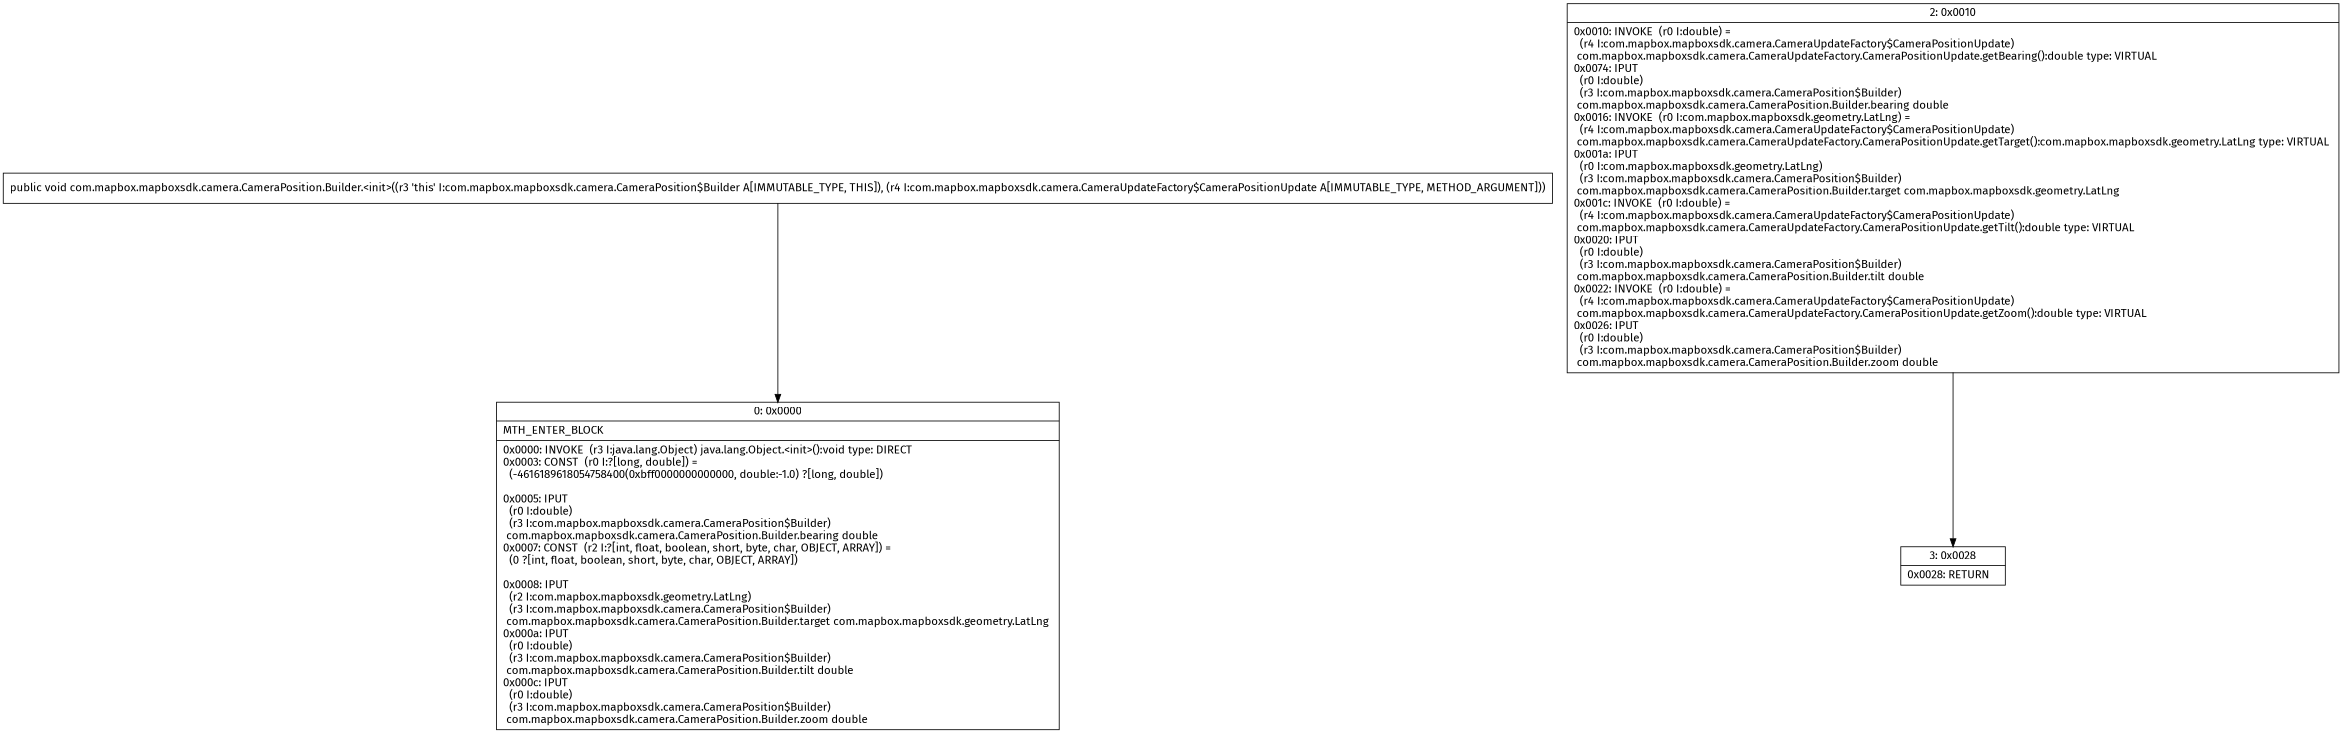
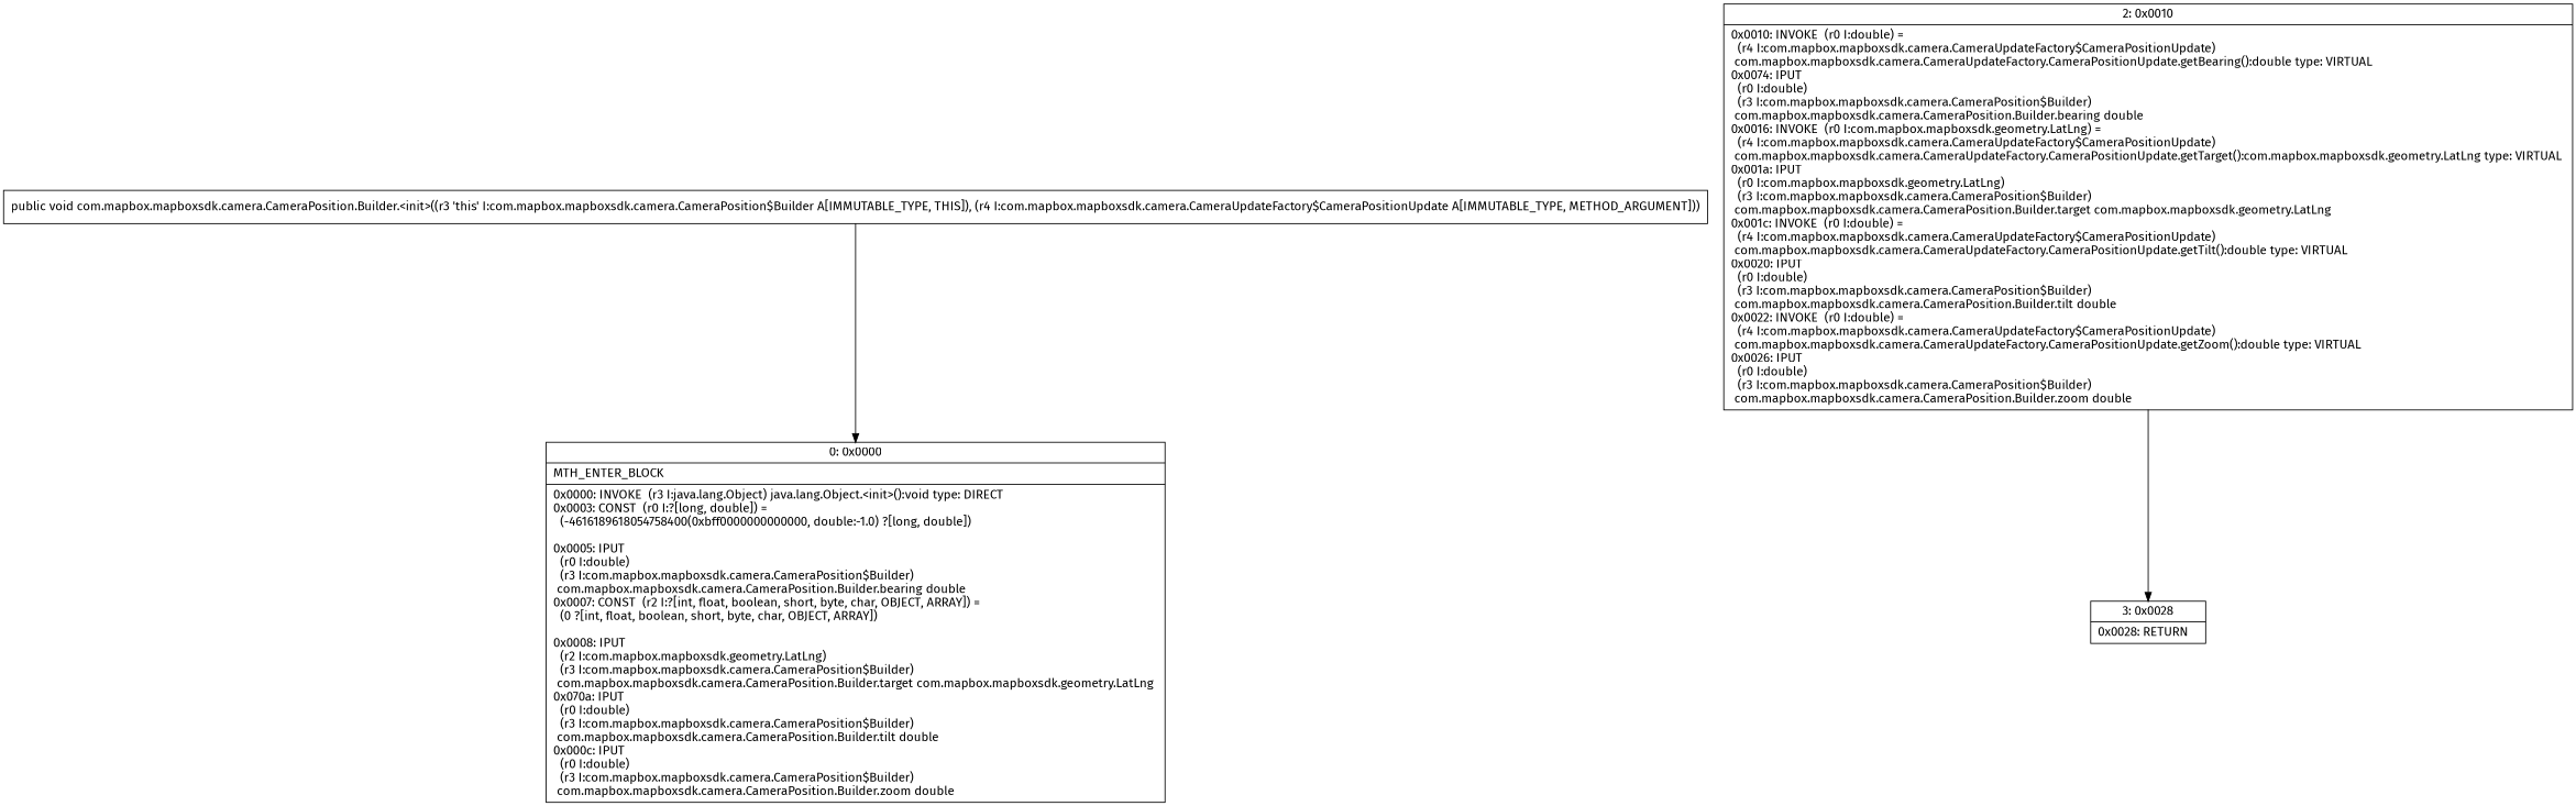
  digraph {
    fontname="Fira Sans"
    node [fontname="Fira Sans" shape=record]
    edge [fontname="Fira Sans"]
-   n1 [label="{0\:\ 0x0000|MTH_ENTER_BLOCK\l|0x0000: INVOKE  (r3 I:java.lang.Object) java.lang.Object.\<init\>():void type: DIRECT \l0x0003: CONST  (r0 I:?[long, double]) = \l  (\-4616189618054758400(0xbff0000000000000, double:\-1.0) ?[long, double])\l \l0x0005: IPUT  \l  (r0 I:double)\l  (r3 I:com.mapbox.mapboxsdk.camera.CameraPosition$Builder)\l com.mapbox.mapboxsdk.camera.CameraPosition.Builder.bearing double \l0x0007: CONST  (r2 I:?[int, float, boolean, short, byte, char, OBJECT, ARRAY]) = \l  (0 ?[int, float, boolean, short, byte, char, OBJECT, ARRAY])\l \l0x0008: IPUT  \l  (r2 I:com.mapbox.mapboxsdk.geometry.LatLng)\l  (r3 I:com.mapbox.mapboxsdk.camera.CameraPosition$Builder)\l com.mapbox.mapboxsdk.camera.CameraPosition.Builder.target com.mapbox.mapboxsdk.geometry.LatLng \l0x000a: IPUT  \l  (r0 I:double)\l  (r3 I:com.mapbox.mapboxsdk.camera.CameraPosition$Builder)\l com.mapbox.mapboxsdk.camera.CameraPosition.Builder.tilt double \l0x000c: IPUT  \l  (r0 I:double)\l  (r3 I:com.mapbox.mapboxsdk.camera.CameraPosition$Builder)\l com.mapbox.mapboxsdk.camera.CameraPosition.Builder.zoom double \l}"]
+   n1 [label="{0\:\ 0x0000|MTH_ENTER_BLOCK\l|0x0000: INVOKE  (r3 I:java.lang.Object) java.lang.Object.\<init\>():void type: DIRECT \l0x0003: CONST  (r0 I:?[long, double]) = \l  (\-4616189618054758400(0xbff0000000000000, double:\-1.0) ?[long, double])\l \l0x0005: IPUT  \l  (r0 I:double)\l  (r3 I:com.mapbox.mapboxsdk.camera.CameraPosition$Builder)\l com.mapbox.mapboxsdk.camera.CameraPosition.Builder.bearing double \l0x0007: CONST  (r2 I:?[int, float, boolean, short, byte, char, OBJECT, ARRAY]) = \l  (0 ?[int, float, boolean, short, byte, char, OBJECT, ARRAY])\l \l0x0008: IPUT  \l  (r2 I:com.mapbox.mapboxsdk.geometry.LatLng)\l  (r3 I:com.mapbox.mapboxsdk.camera.CameraPosition$Builder)\l com.mapbox.mapboxsdk.camera.CameraPosition.Builder.target com.mapbox.mapboxsdk.geometry.LatLng \l0x070a: IPUT  \l  (r0 I:double)\l  (r3 I:com.mapbox.mapboxsdk.camera.CameraPosition$Builder)\l com.mapbox.mapboxsdk.camera.CameraPosition.Builder.tilt double \l0x000c: IPUT  \l  (r0 I:double)\l  (r3 I:com.mapbox.mapboxsdk.camera.CameraPosition$Builder)\l com.mapbox.mapboxsdk.camera.CameraPosition.Builder.zoom double \l}"]
    n2 [label="{2\:\ 0x0010|0x0010: INVOKE  (r0 I:double) = \l  (r4 I:com.mapbox.mapboxsdk.camera.CameraUpdateFactory$CameraPositionUpdate)\l com.mapbox.mapboxsdk.camera.CameraUpdateFactory.CameraPositionUpdate.getBearing():double type: VIRTUAL \l0x0074: IPUT  \l  (r0 I:double)\l  (r3 I:com.mapbox.mapboxsdk.camera.CameraPosition$Builder)\l com.mapbox.mapboxsdk.camera.CameraPosition.Builder.bearing double \l0x0016: INVOKE  (r0 I:com.mapbox.mapboxsdk.geometry.LatLng) = \l  (r4 I:com.mapbox.mapboxsdk.camera.CameraUpdateFactory$CameraPositionUpdate)\l com.mapbox.mapboxsdk.camera.CameraUpdateFactory.CameraPositionUpdate.getTarget():com.mapbox.mapboxsdk.geometry.LatLng type: VIRTUAL \l0x001a: IPUT  \l  (r0 I:com.mapbox.mapboxsdk.geometry.LatLng)\l  (r3 I:com.mapbox.mapboxsdk.camera.CameraPosition$Builder)\l com.mapbox.mapboxsdk.camera.CameraPosition.Builder.target com.mapbox.mapboxsdk.geometry.LatLng \l0x001c: INVOKE  (r0 I:double) = \l  (r4 I:com.mapbox.mapboxsdk.camera.CameraUpdateFactory$CameraPositionUpdate)\l com.mapbox.mapboxsdk.camera.CameraUpdateFactory.CameraPositionUpdate.getTilt():double type: VIRTUAL \l0x0020: IPUT  \l  (r0 I:double)\l  (r3 I:com.mapbox.mapboxsdk.camera.CameraPosition$Builder)\l com.mapbox.mapboxsdk.camera.CameraPosition.Builder.tilt double \l0x0022: INVOKE  (r0 I:double) = \l  (r4 I:com.mapbox.mapboxsdk.camera.CameraUpdateFactory$CameraPositionUpdate)\l com.mapbox.mapboxsdk.camera.CameraUpdateFactory.CameraPositionUpdate.getZoom():double type: VIRTUAL \l0x0026: IPUT  \l  (r0 I:double)\l  (r3 I:com.mapbox.mapboxsdk.camera.CameraPosition$Builder)\l com.mapbox.mapboxsdk.camera.CameraPosition.Builder.zoom double \l}"]
    n3 [label="{3\:\ 0x0028|0x0028: RETURN   \l}"]
    n4 [label="{public void com.mapbox.mapboxsdk.camera.CameraPosition.Builder.\<init\>((r3 'this' I:com.mapbox.mapboxsdk.camera.CameraPosition$Builder A[IMMUTABLE_TYPE, THIS]), (r4 I:com.mapbox.mapboxsdk.camera.CameraUpdateFactory$CameraPositionUpdate A[IMMUTABLE_TYPE, METHOD_ARGUMENT])) }"]
    n2 -> n3
    n4 -> n1
  }
